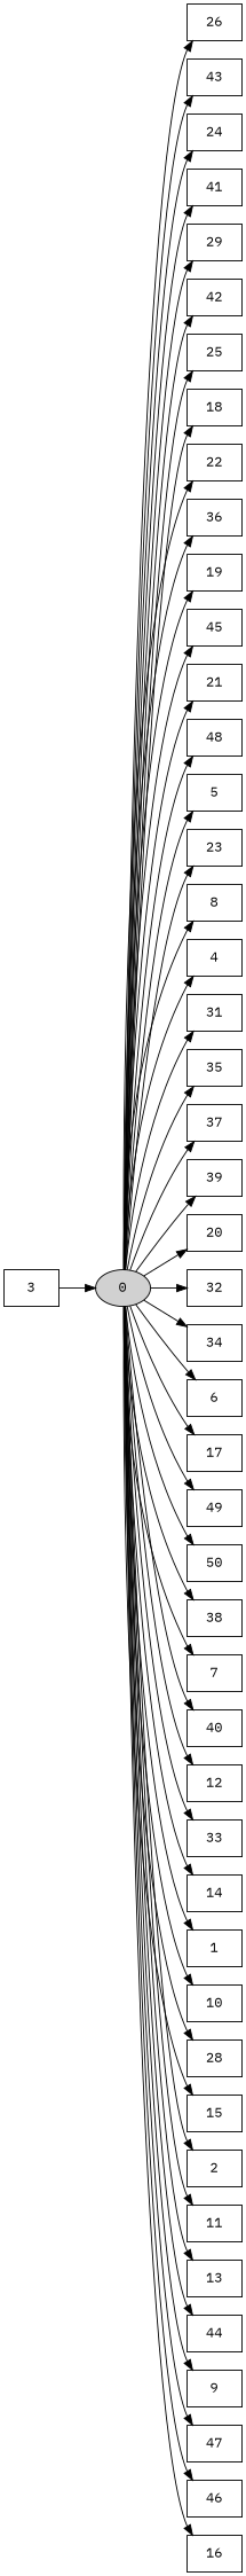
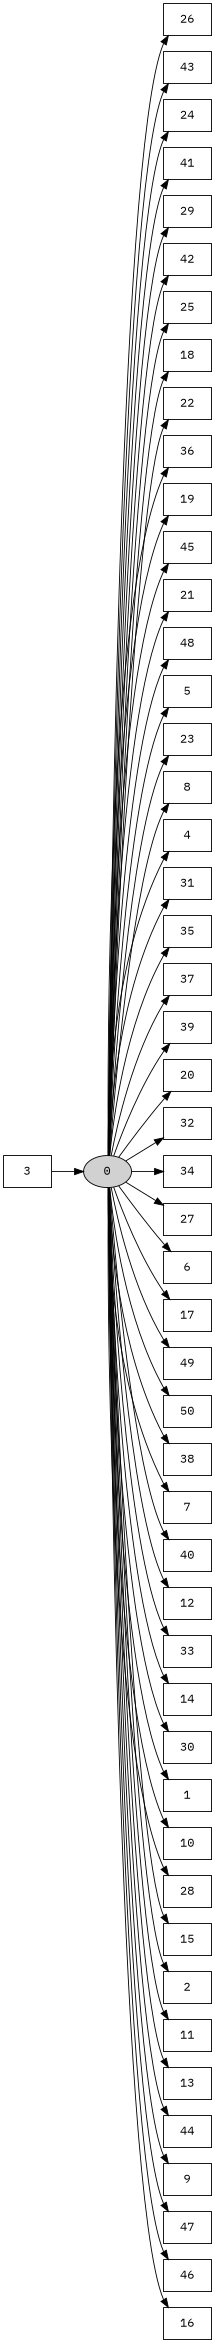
  digraph {
    fontname="IBM Plex Mono"
    rankdir=LR
    node [fillcolor=white fontname="IBM Plex Mono" style=filled shape=box]
    edge [fontname="IBM Plex Mono"]
    0 [fillcolor=grey82 shape=""]
    n2 [label="26\n"]
    n3 [label="43\n"]
    n4 [label="24\n"]
    n5 [label="41\n"]
    n6 [label="29\n"]
    n7 [label="42\n"]
    n8 [label="25\n"]
    n9 [label="18\n"]
    n10 [label="22\n"]
    n11 [label="36\n"]
    n12 [label="19\n"]
    n13 [label="45\n"]
    n14 [label="21\n"]
    n15 [label="48\n"]
    n16 [label="5\n"]
    n17 [label="23\n"]
    n18 [label="8\n"]
    n19 [label="4\n"]
    n20 [label="31\n"]
    n21 [label="35\n"]
    n22 [label="37\n"]
    n23 [label="39\n"]
    n24 [label="20\n"]
    n25 [label="32\n"]
    n26 [label="34\n"]
+   n27 [label="27\n"]
    n28 [label="6\n"]
    n29 [label="17\n"]
    n30 [label="49\n"]
    n31 [label="50\n"]
    n32 [label="38\n"]
    n33 [label="7\n"]
    n34 [label="40\n"]
    n35 [label="12\n"]
    n36 [label="33\n"]
    n37 [label="14\n"]
+   n38 [label="30\n"]
    n39 [label="1\n"]
    n40 [label="10\n"]
    n41 [label="28\n"]
    n42 [label="15\n"]
    n43 [label="2\n"]
    n44 [label="11\n"]
    n45 [label="13\n"]
    n46 [label="44\n"]
    n47 [label="9\n"]
    n48 [label="47\n"]
    n49 [label="46\n"]
    n50 [label="16\n"]
    n51 [label="3\n"]
    0 -> n2
    0 -> n3
    0 -> n4
    0 -> n5
    0 -> n6
    0 -> n7
    0 -> n8
    0 -> n9
    0 -> n10
    0 -> n11
    0 -> n12
    0 -> n13
    0 -> n14
    0 -> n15
    0 -> n16
    0 -> n17
    0 -> n18
    0 -> n19
    0 -> n20
    0 -> n21
    0 -> n22
    0 -> n23
    0 -> n24
    0 -> n25
    0 -> n26
+   0 -> n27
    0 -> n28
    0 -> n29
    0 -> n30
    0 -> n31
    0 -> n32
    0 -> n33
    0 -> n34
    0 -> n35
    0 -> n36
    0 -> n37
+   0 -> n38
    0 -> n39
    0 -> n40
    0 -> n41
    0 -> n42
    0 -> n43
    0 -> n44
    0 -> n45
    0 -> n46
    0 -> n47
    0 -> n48
    0 -> n49
    0 -> n50
    n51 -> 0
  }
